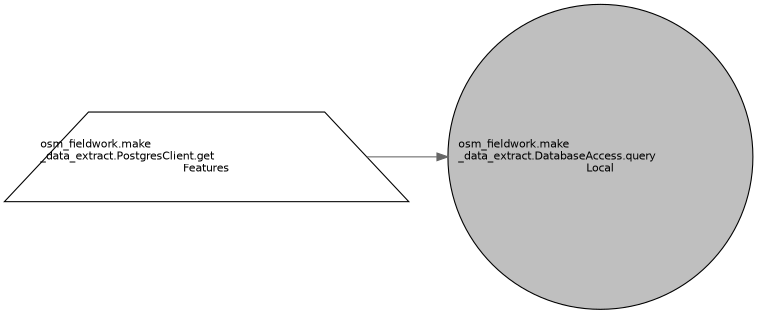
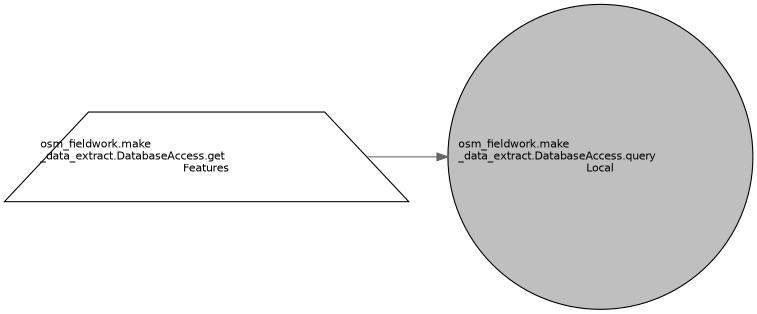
  digraph {
    rankdir=RL
    node [color=black fontname=Helvetica fontsize=10 style=filled]
    n1 [fillcolor=grey75 fontcolor=black height=0.2 label="osm_fieldwork.make\l_data_extract.DatabaseAccess.query\lLocal" shape=circle width=0.4]
-   n2 [fillcolor=white height=0.2 label="osm_fieldwork.make\l_data_extract.PostgresClient.get\lFeatures" shape=trapezium width=0.4]
+   n2 [fillcolor=white height=0.2 label="osm_fieldwork.make\l_data_extract.DatabaseAccess.get\lFeatures" shape=trapezium width=0.4]
    n1 -> n2 [color=gray40 dir=back fontname=Helvetica fontsize=10 labelfontname=Helvetica labelfontsize=10 style=solid]
  }
